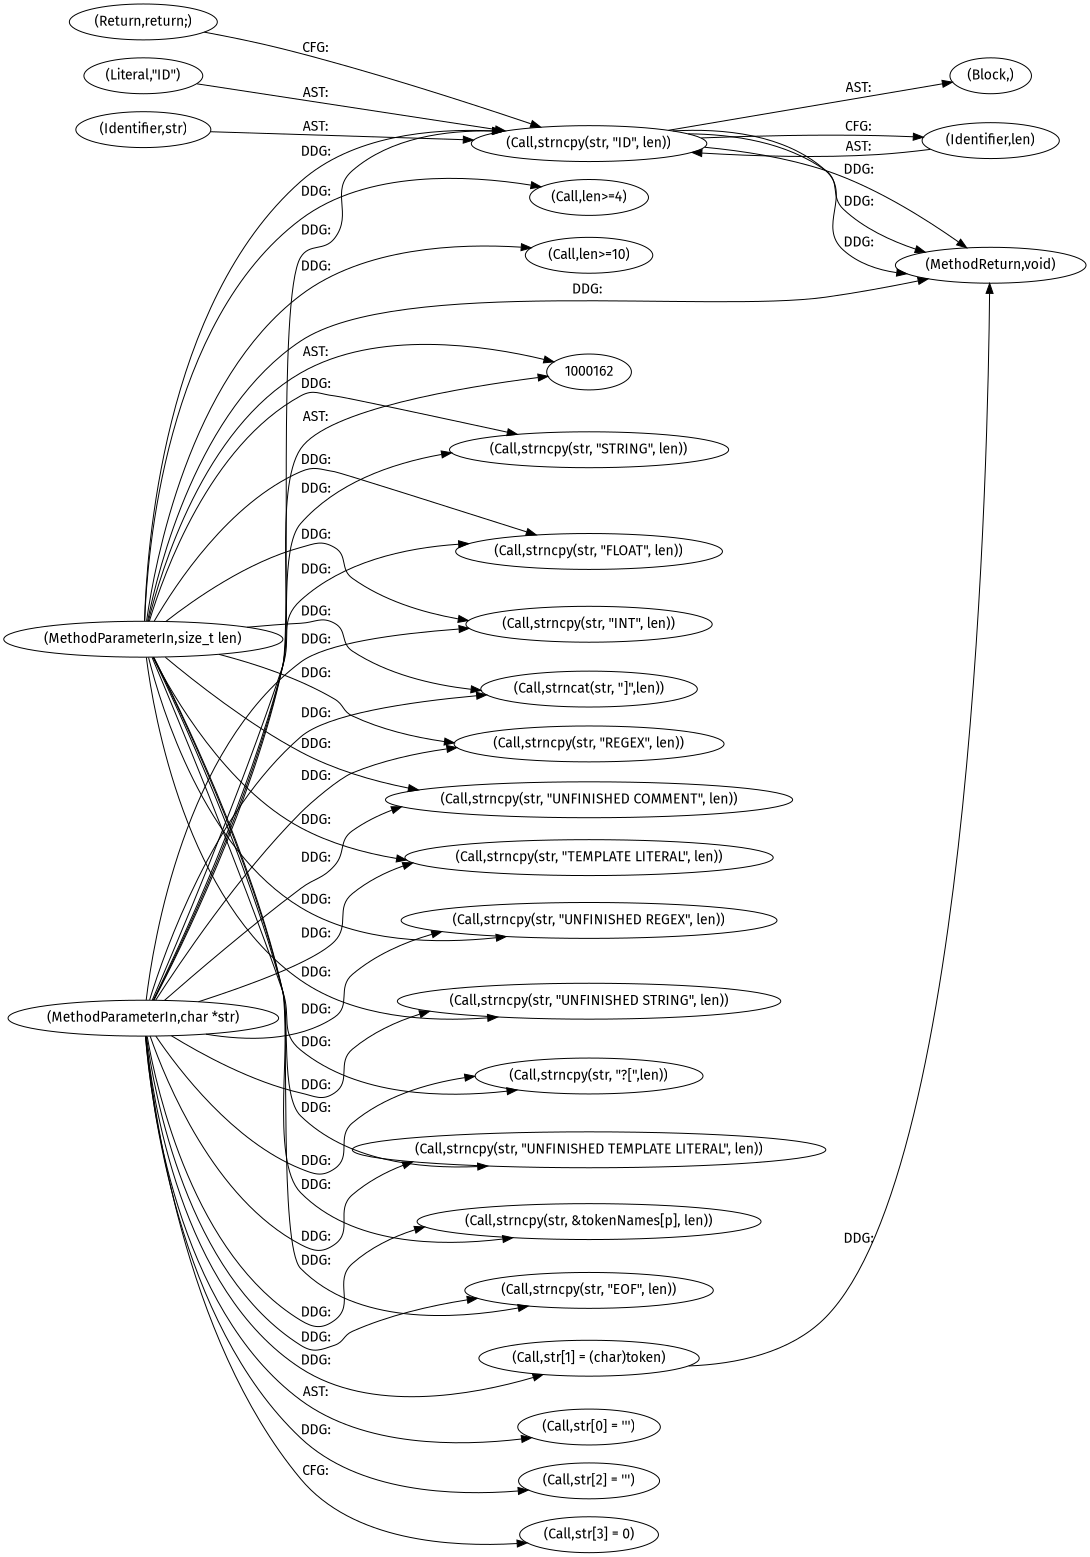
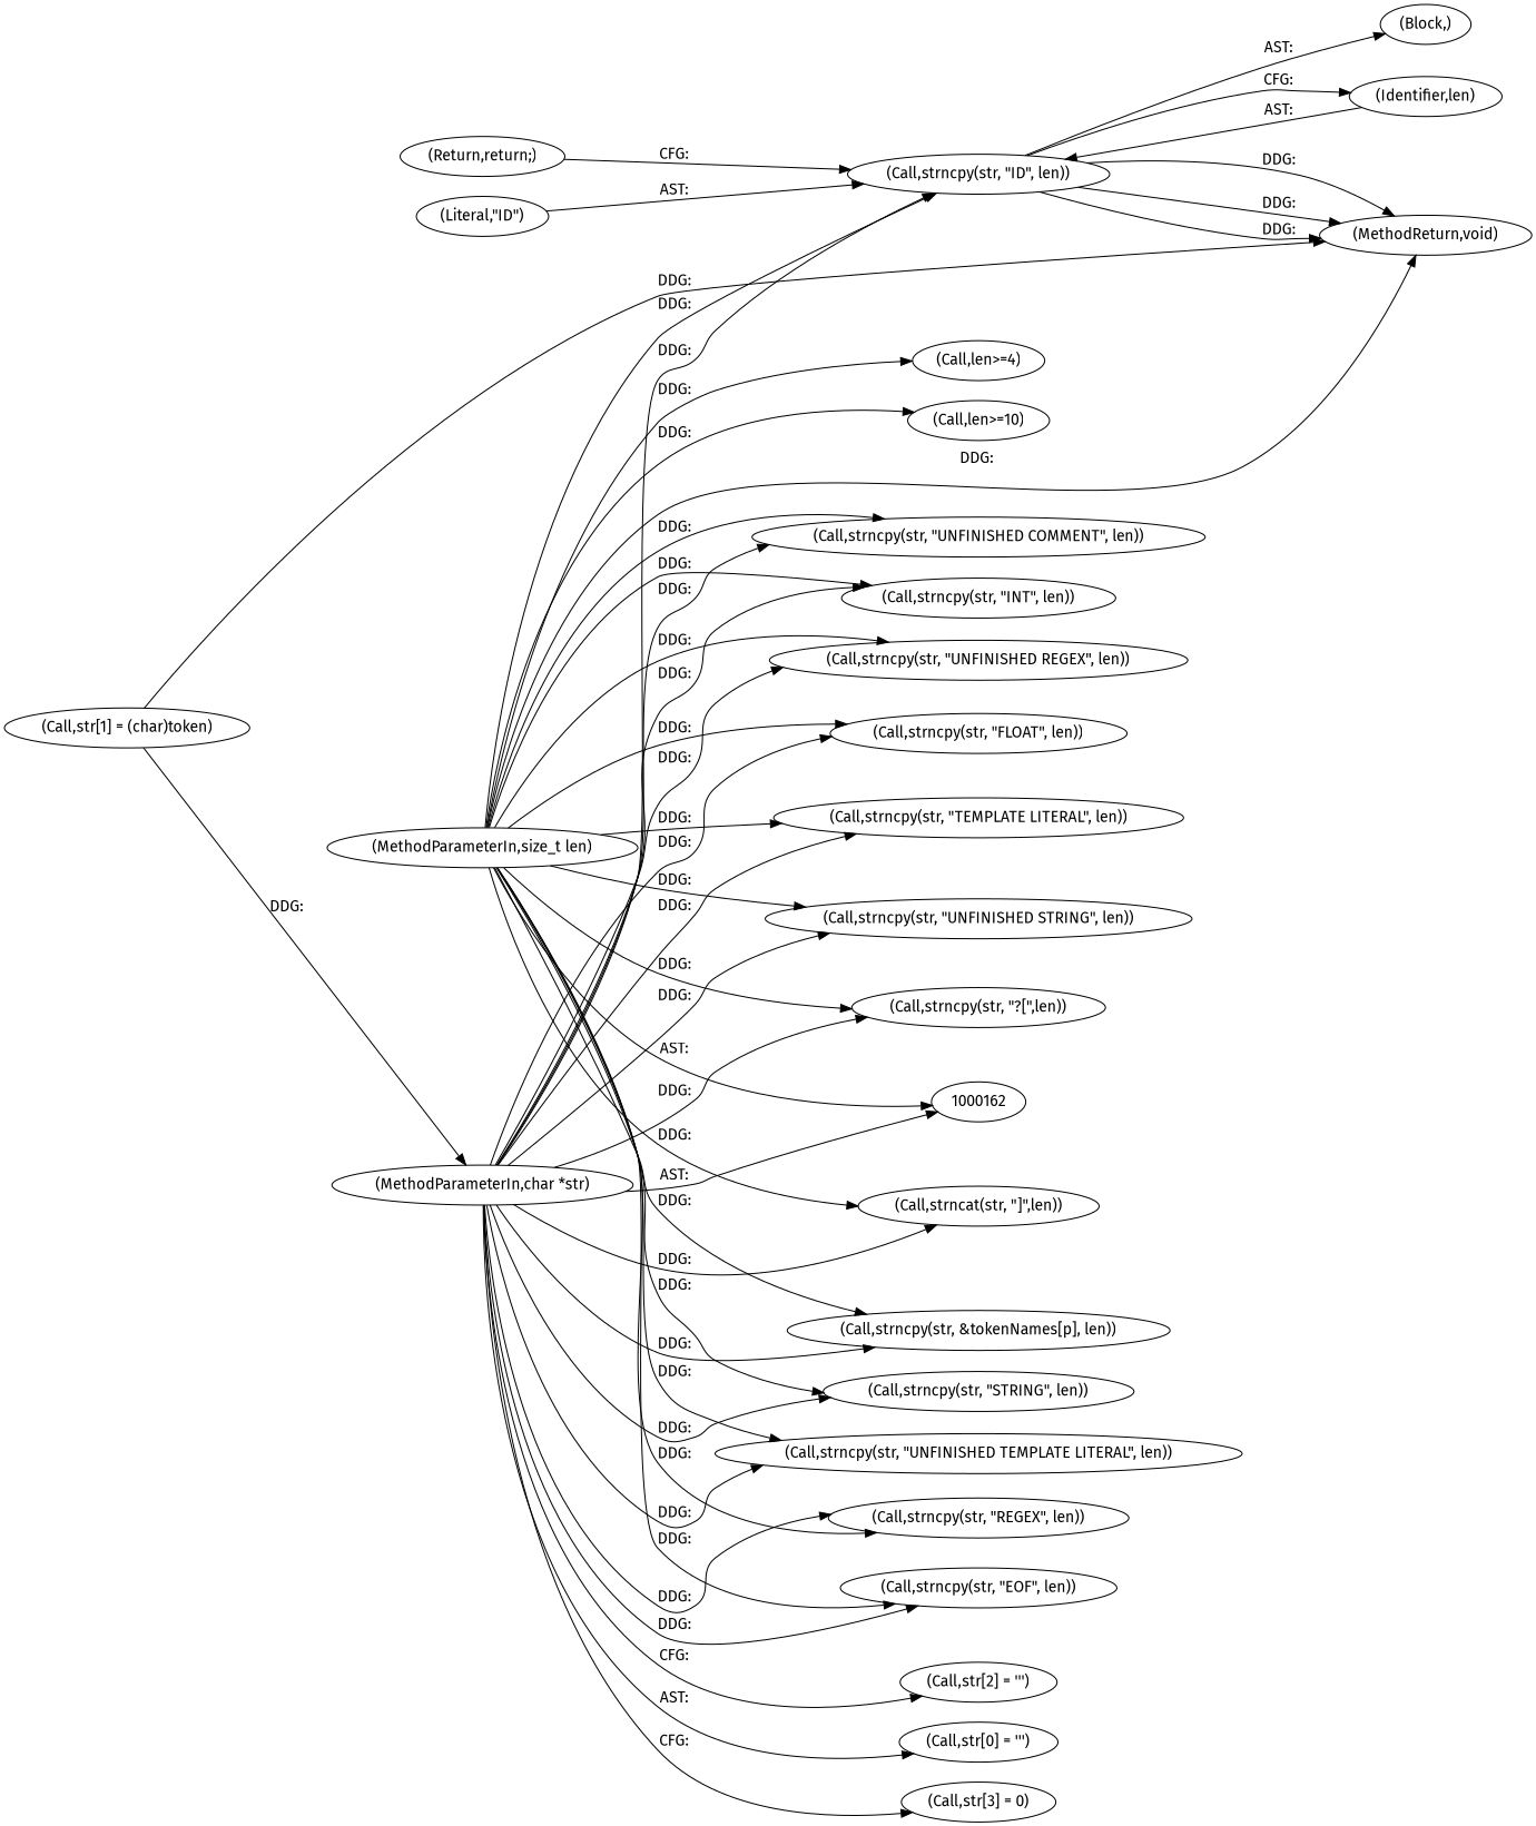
  digraph {
    fontname="Fira Sans"
    rankdir=LR
    node [fontname="Fira Sans"]
    edge [fontname="Fira Sans"]
    n1 [label="(Call,strncpy(str, \"ID\", len))"]
    n2 [label="(Block,)"]
    n3 [label="(Identifier,len)"]
    n4 [label="(MethodReturn,void)"]
    n5 [label="(MethodParameterIn,char *str)"]
    n6 [label="(Call,strncpy(str, &tokenNames[p], len))"]
    n7 [label="(Call,strncpy(str, \"UNFINISHED TEMPLATE LITERAL\", len))"]
    n8 [label="(Call,str[0] = '\'')"]
    n9 [label="(Call,strncpy(str, \"?[\",len))"]
    n10 [label="(Call,strncpy(str, \"STRING\", len))"]
    n11 [label="(Call,strncpy(str, \"UNFINISHED COMMENT\", len))"]
    n12 [label="(Call,strncpy(str, \"UNFINISHED REGEX\", len))"]
    n13 [label="(Call,strncpy(str, \"TEMPLATE LITERAL\", len))"]
    n14 [label="(Call,str[1] = (char)token)"]
    n15 [label="(Call,strncpy(str, \"FLOAT\", len))"]
    n16 [label="(Call,str[3] = 0)"]
    n17 [label="(Call,strncat(str, \"]\",len))"]
    n18 [label="(Call,strncpy(str, \"EOF\", len))"]
    n19 [label="(Call,str[2] = '\'')"]
    n20 [label="(Call,strncpy(str, \"UNFINISHED STRING\", len))"]
    n21 [label="(Call,strncpy(str, \"INT\", len))"]
    n22 [label="(Call,strncpy(str, \"REGEX\", len))"]
    1000162
    n24 [label="(MethodParameterIn,size_t len)"]
    n25 [label="(Call,len>=4)"]
    n26 [label="(Call,len>=10)"]
    n27 [label="(Return,return;)"]
    n28 [label="(Literal,\"ID\")"]
-   n29 [label="(Identifier,str)"]
    n1 -> n2 [label="AST: "]
    n1 -> n3 [label="CFG: "]
    n1 -> n4 [label="DDG: "]
    n1 -> n4 [label="DDG: "]
    n1 -> n4 [label="DDG: "]
    n3 -> n1 [label="AST: "]
    n5 -> n1 [label="DDG: "]
    n5 -> n6 [label="DDG: "]
    n5 -> n7 [label="DDG: "]
    n5 -> n8 [label="AST: "]
    n5 -> n9 [label="DDG: "]
    n5 -> n10 [label="DDG: "]
    n5 -> n11 [label="DDG: "]
    n5 -> n12 [label="DDG: "]
    n5 -> n13 [label="DDG: "]
-   n5 -> n14 [label="DDG: "]
+   n14 -> n5 [label="DDG: "]
    n5 -> n15 [label="DDG: "]
    n5 -> n16 [label="CFG: "]
    n5 -> n17 [label="DDG: "]
    n5 -> n18 [label="DDG: "]
-   n5 -> n19 [label="DDG: "]
+   n5 -> n19 [label="CFG: "]
    n5 -> n20 [label="DDG: "]
    n5 -> n21 [label="DDG: "]
    n5 -> n22 [label="DDG: "]
    n5 -> 1000162 [label="AST: "]
    n14 -> n4 [label="DDG: "]
    n24 -> n1 [label="DDG: "]
    n24 -> n4 [label="DDG: "]
    n24 -> n6 [label="DDG: "]
    n24 -> n7 [label="DDG: "]
    n24 -> n9 [label="DDG: "]
    n24 -> n10 [label="DDG: "]
    n24 -> n11 [label="DDG: "]
    n24 -> n12 [label="DDG: "]
    n24 -> n13 [label="DDG: "]
    n24 -> n15 [label="DDG: "]
    n24 -> n17 [label="DDG: "]
    n24 -> n18 [label="DDG: "]
    n24 -> n20 [label="DDG: "]
    n24 -> n21 [label="DDG: "]
    n24 -> n22 [label="DDG: "]
    n24 -> 1000162 [label="AST: "]
    n24 -> n25 [label="DDG: "]
    n24 -> n26 [label="DDG: "]
    n27 -> n1 [label="CFG: "]
    n28 -> n1 [label="AST: "]
-   n29 -> n1 [label="AST: "]
  }
